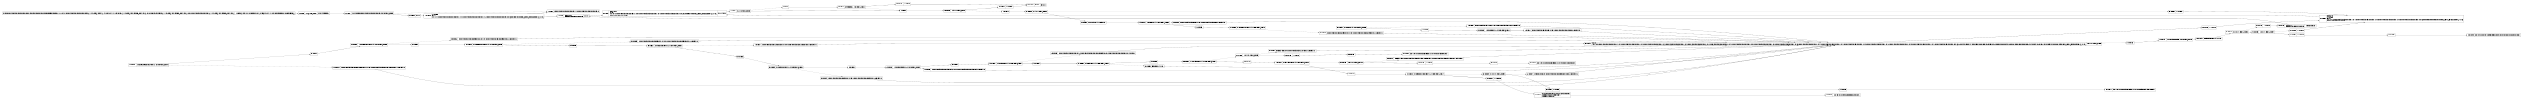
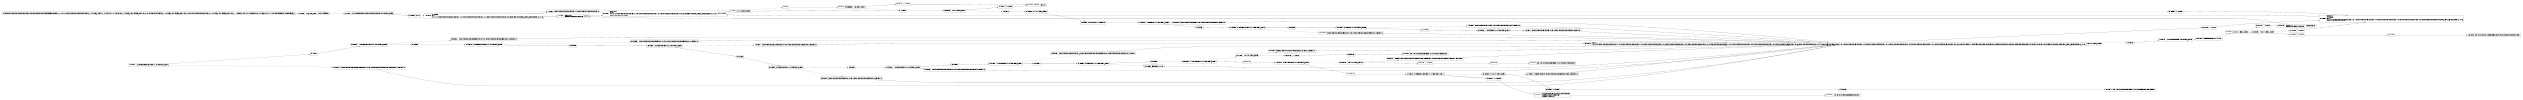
  digraph {
    fontname=Lato
    rankdir=LR
    node [fontname=Lato shape=record]
    edge [fontname=Lato]
    n1 [label="{0\:\ 0x0000|MTH_ENTER_BLOCK\l|int r0 = r7.getDepth()\l}"]
    n2 [label="{1\:\ 0x0007|if ((r9 instanceof android.support.transition.TransitionSet) == false) goto L_0x000d\l}"]
    n3 [label="{2\:\ 0x0009|android.support.transition.TransitionSet r1 = (android.support.transition.TransitionSet) r9\l}"]
    n4 [label="{3\:\ 0x000d|r1 = null\l}"]
    n5 [label="{86\:\ 0x000e|SYNTHETIC\lPHI: r1 \l  PHI: (r1v1 android.support.transition.TransitionSet) = (r1v2 android.support.transition.TransitionSet), (r1v4 android.support.transition.TransitionSet) binds: [B:3:0x000d, B:2:0x0009] A[DONT_GENERATE, DONT_INLINE]\l}"]
    n6 [label="{4\:\ 0x000e|LOOP_START\lLOOP:0: B:4:0x000e\-\>B:70:0x014e\l|r3 = null\l}"]
    n7 [label="{5\:\ 0x000f|LOOP_START\lPHI: r3 \l  PHI: (r3v1 android.support.transition.Transition) = (r3v0 android.support.transition.Transition), (r3v2 android.support.transition.Transition) binds: [B:4:0x000e, B:87:0x000f] A[DONT_GENERATE, DONT_INLINE]\lLOOP:1: B:5:0x000f\-\>B:87:0x000f\l|int r4 = r7.next()\l}"]
    n8 [label="{6\:\ 0x0014|if (r4 != 3) goto L_0x001c\l}"]
    n9 [label="{7\:\ 0x0016}"]
    n10 [label="{9\:\ 0x001c}"]
    n11 [label="{8\:\ 0x001a|if (r7.getDepth() \<= r0) goto L_0x0182\l}"]
    n12 [label="{10\:\ 0x001d|if (r4 == 1) goto L_0x0182\l}"]
    n13 [label="{80\:\ 0x0182|SYNTHETIC\l}"]
    n14 [label="{78\:\ 0x0182|RETURN\l|return r3\l}"]
    n15 [label="{11\:\ 0x001f}"]
    n16 [label="{81\:\ 0x0182|SYNTHETIC\l}"]
    n17 [label="{12\:\ 0x0020|if (r4 == 2) goto L_0x0023\l}"]
    n18 [label="{13\:\ 0x0023|java.lang.String r4 = r7.getName()\l}"]
    n19 [label="{89\:\ 0x000f|SYNTHETIC\l}"]
    n20 [label="{14\:\ 0x002d|if (\"fade\".equals(r4) == false) goto L_0x0038\l}"]
    n21 [label="{87\:\ 0x000f|LOOP_END\lSYNTHETIC\lPHI: r3 \l  PHI: (r3v2 android.support.transition.Transition) = (r3v1 android.support.transition.Transition), (r3v3 android.support.transition.Transition), (r3v3 android.support.transition.Transition) binds: [B:89:0x000f, B:90:0x000f, B:91:0x000f] A[DONT_GENERATE, DONT_INLINE]\lLOOP:1: B:5:0x000f\-\>B:87:0x000f\l}"]
    n22 [label="{15\:\ 0x002f|android.support.transition.Fade r3 = new android.support.transition.Fade(r6.mContext, r8)\l}"]
    n23 [label="{16\:\ 0x0038}"]
    n24 [label="{65\:\ 0x0141|PHI: r3 \l  PHI: (r3v3 android.support.transition.Transition) = (r3v1 android.support.transition.Transition), (r3v1 android.support.transition.Transition), (r3v1 android.support.transition.Transition), (r3v1 android.support.transition.Transition), (r3v6 android.support.transition.Transition), (r3v7 android.support.transition.Transition), (r3v8 android.support.transition.Transition), (r3v9 android.support.transition.Transition), (r3v10 android.support.transition.Transition), (r3v11 android.support.transition.Transition), (r3v12 android.support.transition.Transition), (r3v13 android.support.transition.Transition), (r3v14 android.support.transition.Transition), (r3v15 android.support.transition.Transition), (r3v16 android.support.transition.Transition) binds: [B:64:0x0137, B:58:0x0117, B:52:0x00fa, B:48:0x00ec, B:45:0x00d9, B:42:0x00c8, B:39:0x00b7, B:36:0x00a6, B:33:0x0095, B:30:0x0084, B:27:0x0073, B:24:0x0062, B:21:0x0051, B:18:0x0040, B:15:0x002f] A[DONT_GENERATE, DONT_INLINE]\l|if (r3 == null) goto L_0x000f\l}"]
    n25 [label="{17\:\ 0x003e|if (\"changeBounds\".equals(r4) == false) goto L_0x0049\l}"]
    n26 [label="{66\:\ 0x0143}"]
    n27 [label="{90\:\ 0x000f|SYNTHETIC\l}"]
    n28 [label="{18\:\ 0x0040|android.support.transition.ChangeBounds r3 = new android.support.transition.ChangeBounds(r6.mContext, r8)\l}"]
+   n29 [label="{19\:\ 0x0049}"]
    n30 [label="{20\:\ 0x004f|if (\"slide\".equals(r4) == false) goto L_0x005a\l}"]
    n31 [label="{21\:\ 0x0051|android.support.transition.Slide r3 = new android.support.transition.Slide(r6.mContext, r8)\l}"]
    n32 [label="{22\:\ 0x005a}"]
    n33 [label="{23\:\ 0x0060|if (\"explode\".equals(r4) == false) goto L_0x006b\l}"]
    n34 [label="{24\:\ 0x0062|android.support.transition.Explode r3 = new android.support.transition.Explode(r6.mContext, r8)\l}"]
    n35 [label="{26\:\ 0x0071|if (\"changeImageTransform\".equals(r4) == false) goto L_0x007c\l}"]
    n36 [label="{27\:\ 0x0073|android.support.transition.ChangeImageTransform r3 = new android.support.transition.ChangeImageTransform(r6.mContext, r8)\l}"]
    n37 [label="{28\:\ 0x007c}"]
    n38 [label="{29\:\ 0x0082|if (\"changeTransform\".equals(r4) == false) goto L_0x008d\l}"]
    n39 [label="{30\:\ 0x0084|android.support.transition.ChangeTransform r3 = new android.support.transition.ChangeTransform(r6.mContext, r8)\l}"]
    n40 [label="{31\:\ 0x008d}"]
    n41 [label="{32\:\ 0x0093|if (\"changeClipBounds\".equals(r4) == false) goto L_0x009e\l}"]
    n42 [label="{33\:\ 0x0095|android.support.transition.ChangeClipBounds r3 = new android.support.transition.ChangeClipBounds(r6.mContext, r8)\l}"]
    n43 [label="{34\:\ 0x009e}"]
    n44 [label="{35\:\ 0x00a4|if (\"autoTransition\".equals(r4) == false) goto L_0x00af\l}"]
    n45 [label="{36\:\ 0x00a6|android.support.transition.AutoTransition r3 = new android.support.transition.AutoTransition(r6.mContext, r8)\l}"]
    n46 [label="{37\:\ 0x00af}"]
    n47 [label="{38\:\ 0x00b5|if (\"changeScroll\".equals(r4) == false) goto L_0x00c0\l}"]
    n48 [label="{39\:\ 0x00b7|android.support.transition.ChangeScroll r3 = new android.support.transition.ChangeScroll(r6.mContext, r8)\l}"]
    n49 [label="{40\:\ 0x00c0}"]
    n50 [label="{41\:\ 0x00c6|if (\"transitionSet\".equals(r4) == false) goto L_0x00d1\l}"]
    n51 [label="{42\:\ 0x00c8|android.support.transition.TransitionSet r3 = new android.support.transition.TransitionSet(r6.mContext, r8)\l}"]
    n52 [label="{43\:\ 0x00d1}"]
    n53 [label="{44\:\ 0x00d7|if (\"transition\".equals(r4) == false) goto L_0x00e4\l}"]
    n54 [label="{45\:\ 0x00d9|android.support.transition.Transition r3 = (android.support.transition.Transition) createCustom(r8, android.support.transition.Transition.class, \"transition\")\l}"]
    n55 [label="{46\:\ 0x00e4}"]
    n56 [label="{47\:\ 0x00ea|if (\"targets\".equals(r4) == false) goto L_0x00f0\l}"]
    n57 [label="{48\:\ 0x00ec|getTargetIds(r7, r8, r9)\l}"]
    n58 [label="{49\:\ 0x00f0}"]
    n59 [label="{50\:\ 0x00f6|if (\"arcMotion\".equals(r4) == false) goto L_0x010d\l}"]
    n60 [label="{51\:\ 0x00f8|if (r9 == null) goto L_0x0105\l}"]
    n61 [label="{55\:\ 0x010d}"]
    n62 [label="{52\:\ 0x00fa|r9.setPathMotion(new android.support.transition.ArcMotion(r6.mContext, r8))\l}"]
    n63 [label="{85\:\ 0x0105|SYNTHETIC\l}"]
    n64 [label="{56\:\ 0x0113|if (\"pathMotion\".equals(r4) == false) goto L_0x012d\l}"]
    n65 [label="{53\:\ 0x0105}"]
    n66 [label="{54\:\ 0x010c|throw new java.lang.RuntimeException(\"Invalid use of arcMotion element\")\l}"]
    n67 [label="{57\:\ 0x0115|if (r9 == null) goto L_0x0125\l}"]
    n68 [label="{61\:\ 0x012d}"]
    n69 [label="{58\:\ 0x0117|r9.setPathMotion((android.support.transition.PathMotion) createCustom(r8, android.support.transition.PathMotion.class, \"pathMotion\"))\l}"]
    n70 [label="{79\:\ 0x0125|SYNTHETIC\l}"]
    n71 [label="{62\:\ 0x0133|if (\"patternPathMotion\".equals(r4) == false) goto L_0x0167\l}"]
    n72 [label="{59\:\ 0x0125}"]
    n73 [label="{60\:\ 0x012c|throw new java.lang.RuntimeException(\"Invalid use of pathMotion element\")\l}"]
    n74 [label="{63\:\ 0x0135|if (r9 == null) goto L_0x015f\l}"]
    n75 [label="{82\:\ 0x0167|SYNTHETIC\l}"]
    n76 [label="{64\:\ 0x0137|r9.setPathMotion(new android.support.transition.PatternPathMotion(r6.mContext, r8))\l}"]
    n77 [label="{83\:\ 0x015f|SYNTHETIC\l}"]
    n78 [label="{76\:\ 0x0167|java.lang.StringBuilder r9 = new java.lang.StringBuilder()\lr9.append(\"Unknown scene name: \")\lr9.append(r7.getName())\l}"]
    n79 [label="{74\:\ 0x015f}"]
    n80 [label="{67\:\ 0x0147|if (r7.isEmptyElementTag() != false) goto L_0x014c\l}"]
    n81 [label="{68\:\ 0x0149|createTransitionFromXml(r7, r8, r3)\l}"]
    n82 [label="{69\:\ 0x014c|if (r1 == null) goto L_0x0153\l}"]
    n83 [label="{71\:\ 0x0153|if (r9 != null) goto L_0x0157\l}"]
    n84 [label="{88\:\ 0x014e|SYNTHETIC\l}"]
    n85 [label="{84\:\ 0x0157|SYNTHETIC\l}"]
    n86 [label="{91\:\ 0x000f|SYNTHETIC\l}"]
    n87 [label="{70\:\ 0x014e|LOOP_END\lLOOP:0: B:4:0x000e\-\>B:70:0x014e\l|r1.addTransition(r3)\l}"]
    n88 [label="{72\:\ 0x0157}"]
    n89 [label="{73\:\ 0x015e|throw new android.view.InflateException(\"Could not add transition to another transition.\")\l}"]
    n90 [label="{75\:\ 0x0166|throw new java.lang.RuntimeException(\"Invalid use of patternPathMotion element\")\l}"]
    n91 [label="{77\:\ 0x0181|throw new java.lang.RuntimeException(r9.toString())\l}"]
    n92 [label="{private android.support.transition.Transition android.support.transition.TransitionInflater.createTransitionFromXml((r6v0 'this' android.support.transition.TransitionInflater A[IMMUTABLE_TYPE, THIS]), (r7v0 org.xmlpull.v1.XmlPullParser A[IMMUTABLE_TYPE, METHOD_ARGUMENT]), (r8v0 android.util.AttributeSet A[IMMUTABLE_TYPE, METHOD_ARGUMENT]), (r9v0 android.support.transition.Transition A[IMMUTABLE_TYPE, METHOD_ARGUMENT]))  | Annotation[SYSTEM, dalvik.annotation.Throws, \{value=[org.xmlpull.v1.XmlPullParserException, java.io.IOException]\}]\l}"]
    n1 -> n2
    n2 -> n3 [style=dashed]
    n2 -> n4
    n4 -> n5
    n5 -> n3
    n5 -> n6
    n6 -> n7
    n7 -> n8
    n8 -> n9 [style=dashed]
    n8 -> n10
    n9 -> n11
    n10 -> n12
    n11 -> n10 [style=dashed]
    n11 -> n13
    n12 -> n15 [style=dashed]
    n12 -> n16
    n13 -> n14
    n15 -> n17
    n16 -> n14
    n17 -> n18
    n17 -> n19 [style=dashed]
    n18 -> n20
    n19 -> n21
    n20 -> n22 [style=dashed]
    n20 -> n23
    n21 -> n7
    n22 -> n24
    n23 -> n25
    n24 -> n26 [style=dashed]
    n24 -> n27
    n25 -> n28 [style=dashed]
+   n25 -> n29
    n26 -> n80
    n27 -> n21
    n28 -> n24
+   n29 -> n30
    n30 -> n31 [style=dashed]
    n30 -> n32
    n31 -> n24
    n32 -> n33
    n33 -> n34 [style=solid]
    n34 -> n24
    n35 -> n36 [style=dashed]
    n35 -> n37
    n36 -> n24
    n37 -> n38
    n38 -> n39 [style=dashed]
    n38 -> n40
    n39 -> n24
    n40 -> n41
    n41 -> n42 [style=dashed]
    n41 -> n43
    n42 -> n24
    n43 -> n44
    n44 -> n45 [style=dashed]
    n44 -> n46
    n45 -> n24
    n46 -> n47
    n47 -> n48 [style=dashed]
    n47 -> n49
    n48 -> n24
    n49 -> n50
    n50 -> n51 [style=dashed]
    n50 -> n52
    n51 -> n24
    n52 -> n53
    n53 -> n54 [style=dashed]
    n53 -> n55
    n54 -> n24
    n55 -> n56
    n56 -> n57 [style=dashed]
    n56 -> n58
    n57 -> n24
    n58 -> n59
    n59 -> n60 [style=dashed]
    n59 -> n61
    n60 -> n62 [style=dashed]
    n60 -> n63
    n61 -> n64
    n62 -> n24
    n63 -> n65
    n64 -> n67 [style=dashed]
    n64 -> n68
    n65 -> n66
    n67 -> n69 [style=dashed]
    n67 -> n70
    n68 -> n71
    n69 -> n24
    n70 -> n72
    n71 -> n74 [style=dashed]
    n71 -> n75
    n72 -> n73
    n74 -> n76 [style=dashed]
    n74 -> n77
    n75 -> n78
    n76 -> n24
    n77 -> n79
    n78 -> n91
    n79 -> n90
    n80 -> n81 [style=dashed]
    n81 -> n82
    n82 -> n83
    n82 -> n84 [style=dashed]
    n83 -> n85
    n83 -> n86 [style=dashed]
    n84 -> n87
    n85 -> n88
    n86 -> n21
    n87 -> n6
    n88 -> n89
    n92 -> n1
  }
